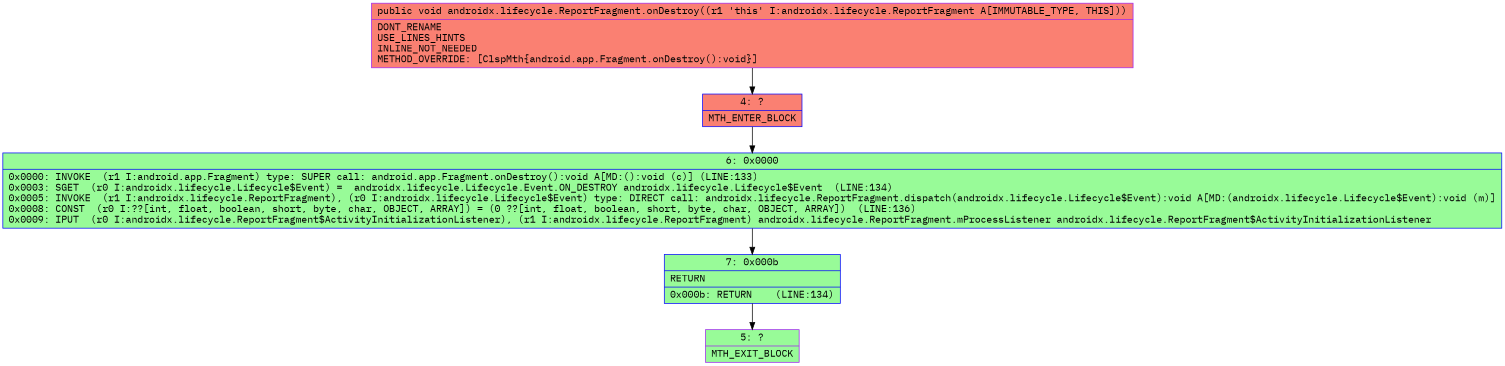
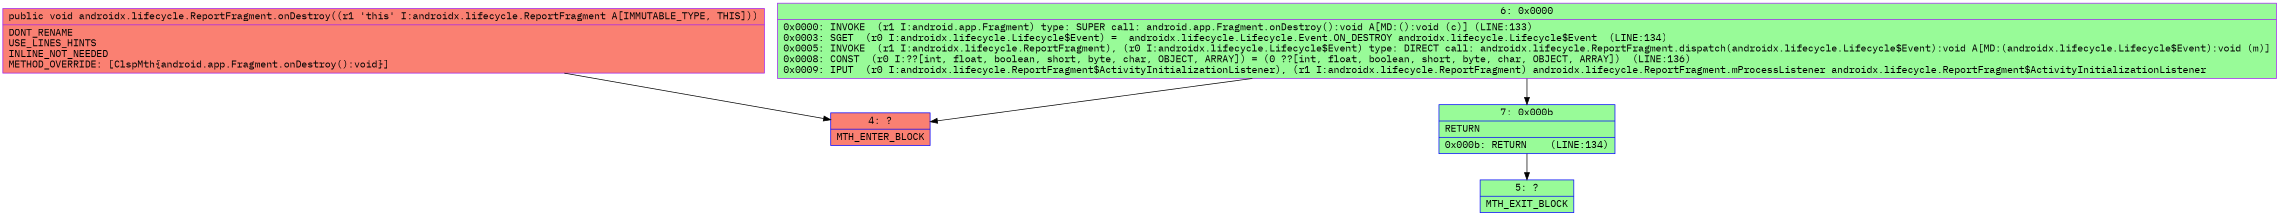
  digraph {
    fontname="IBM Plex Mono"
    node [color=purple fillcolor=palegreen fontname="IBM Plex Mono" shape=record style=filled]
    edge [fontname="IBM Plex Mono"]
    n1 [color=blue fillcolor=salmon label="{4\:\ ?|MTH_ENTER_BLOCK\l}"]
-   n2 [color=blue label="{6\:\ 0x0000|0x0000: INVOKE  (r1 I:android.app.Fragment) type: SUPER call: android.app.Fragment.onDestroy():void A[MD:():void (c)] (LINE:133)\l0x0003: SGET  (r0 I:androidx.lifecycle.Lifecycle$Event) =  androidx.lifecycle.Lifecycle.Event.ON_DESTROY androidx.lifecycle.Lifecycle$Event  (LINE:134)\l0x0005: INVOKE  (r1 I:androidx.lifecycle.ReportFragment), (r0 I:androidx.lifecycle.Lifecycle$Event) type: DIRECT call: androidx.lifecycle.ReportFragment.dispatch(androidx.lifecycle.Lifecycle$Event):void A[MD:(androidx.lifecycle.Lifecycle$Event):void (m)]\l0x0008: CONST  (r0 I:??[int, float, boolean, short, byte, char, OBJECT, ARRAY]) = (0 ??[int, float, boolean, short, byte, char, OBJECT, ARRAY])  (LINE:136)\l0x0009: IPUT  (r0 I:androidx.lifecycle.ReportFragment$ActivityInitializationListener), (r1 I:androidx.lifecycle.ReportFragment) androidx.lifecycle.ReportFragment.mProcessListener androidx.lifecycle.ReportFragment$ActivityInitializationListener \l}"]
+   n2 [label="{6\:\ 0x0000|0x0000: INVOKE  (r1 I:android.app.Fragment) type: SUPER call: android.app.Fragment.onDestroy():void A[MD:():void (c)] (LINE:133)\l0x0003: SGET  (r0 I:androidx.lifecycle.Lifecycle$Event) =  androidx.lifecycle.Lifecycle.Event.ON_DESTROY androidx.lifecycle.Lifecycle$Event  (LINE:134)\l0x0005: INVOKE  (r1 I:androidx.lifecycle.ReportFragment), (r0 I:androidx.lifecycle.Lifecycle$Event) type: DIRECT call: androidx.lifecycle.ReportFragment.dispatch(androidx.lifecycle.Lifecycle$Event):void A[MD:(androidx.lifecycle.Lifecycle$Event):void (m)]\l0x0008: CONST  (r0 I:??[int, float, boolean, short, byte, char, OBJECT, ARRAY]) = (0 ??[int, float, boolean, short, byte, char, OBJECT, ARRAY])  (LINE:136)\l0x0009: IPUT  (r0 I:androidx.lifecycle.ReportFragment$ActivityInitializationListener), (r1 I:androidx.lifecycle.ReportFragment) androidx.lifecycle.ReportFragment.mProcessListener androidx.lifecycle.ReportFragment$ActivityInitializationListener \l}"]
    n3 [color=blue label="{7\:\ 0x000b|RETURN\l|0x000b: RETURN    (LINE:134)\l}"]
-   n4 [label="{5\:\ ?|MTH_EXIT_BLOCK\l}"]
+   n4 [color=blue label="{5\:\ ?|MTH_EXIT_BLOCK\l}"]
    n5 [fillcolor=salmon label="{public void androidx.lifecycle.ReportFragment.onDestroy((r1 'this' I:androidx.lifecycle.ReportFragment A[IMMUTABLE_TYPE, THIS]))  | DONT_RENAME\lUSE_LINES_HINTS\lINLINE_NOT_NEEDED\lMETHOD_OVERRIDE: [ClspMth\{android.app.Fragment.onDestroy():void\}]\l}"]
-   n1 -> n2
+   n2 -> n1
    n2 -> n3
    n3 -> n4
    n5 -> n1
  }
